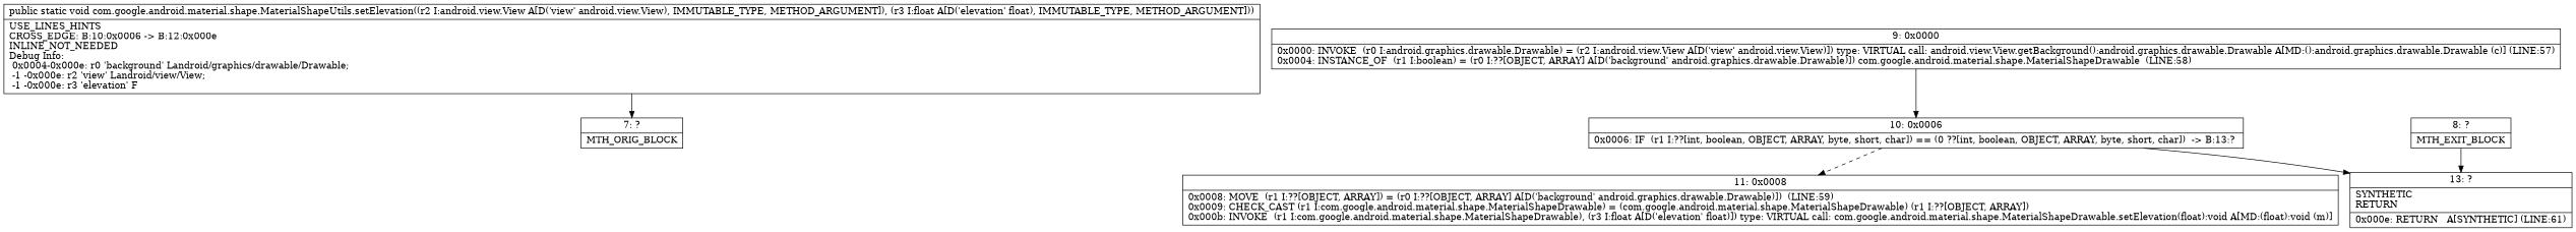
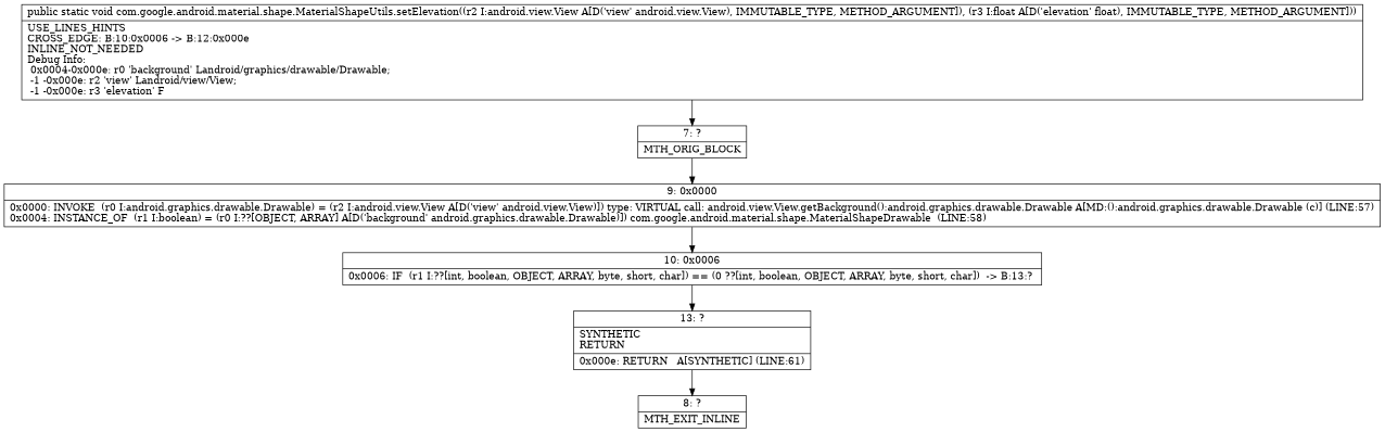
  digraph {
    node [shape=record]
    n1 [label="{7\:\ ?|MTH_ORIG_BLOCK\l}"]
    n2 [label="{9\:\ 0x0000|0x0000: INVOKE  (r0 I:android.graphics.drawable.Drawable) = (r2 I:android.view.View A[D('view' android.view.View)]) type: VIRTUAL call: android.view.View.getBackground():android.graphics.drawable.Drawable A[MD:():android.graphics.drawable.Drawable (c)] (LINE:57)\l0x0004: INSTANCE_OF  (r1 I:boolean) = (r0 I:??[OBJECT, ARRAY] A[D('background' android.graphics.drawable.Drawable)]) com.google.android.material.shape.MaterialShapeDrawable  (LINE:58)\l}"]
    n3 [label="{10\:\ 0x0006|0x0006: IF  (r1 I:??[int, boolean, OBJECT, ARRAY, byte, short, char]) == (0 ??[int, boolean, OBJECT, ARRAY, byte, short, char])  \-\> B:13:? \l}"]
-   n4 [label="{11\:\ 0x0008|0x0008: MOVE  (r1 I:??[OBJECT, ARRAY]) = (r0 I:??[OBJECT, ARRAY] A[D('background' android.graphics.drawable.Drawable)])  (LINE:59)\l0x0009: CHECK_CAST (r1 I:com.google.android.material.shape.MaterialShapeDrawable) = (com.google.android.material.shape.MaterialShapeDrawable) (r1 I:??[OBJECT, ARRAY]) \l0x000b: INVOKE  (r1 I:com.google.android.material.shape.MaterialShapeDrawable), (r3 I:float A[D('elevation' float)]) type: VIRTUAL call: com.google.android.material.shape.MaterialShapeDrawable.setElevation(float):void A[MD:(float):void (m)]\l}"]
    n5 [label="{13\:\ ?|SYNTHETIC\lRETURN\l|0x000e: RETURN   A[SYNTHETIC] (LINE:61)\l}"]
-   n6 [label="{8\:\ ?|MTH_EXIT_BLOCK\l}"]
+   n6 [label="{8\:\ ?|MTH_EXIT_INLINE\l}"]
    n7 [label="{public static void com.google.android.material.shape.MaterialShapeUtils.setElevation((r2 I:android.view.View A[D('view' android.view.View), IMMUTABLE_TYPE, METHOD_ARGUMENT]), (r3 I:float A[D('elevation' float), IMMUTABLE_TYPE, METHOD_ARGUMENT]))  | USE_LINES_HINTS\lCROSS_EDGE: B:10:0x0006 \-\> B:12:0x000e\lINLINE_NOT_NEEDED\lDebug Info:\l  0x0004\-0x000e: r0 'background' Landroid\/graphics\/drawable\/Drawable;\l  \-1 \-0x000e: r2 'view' Landroid\/view\/View;\l  \-1 \-0x000e: r3 'elevation' F\l}"]
+   n1 -> n2
    n2 -> n3
-   n3 -> n4 [style=dashed]
    n3 -> n5
-   n6 -> n5
+   n5 -> n6
    n7 -> n1
  }
